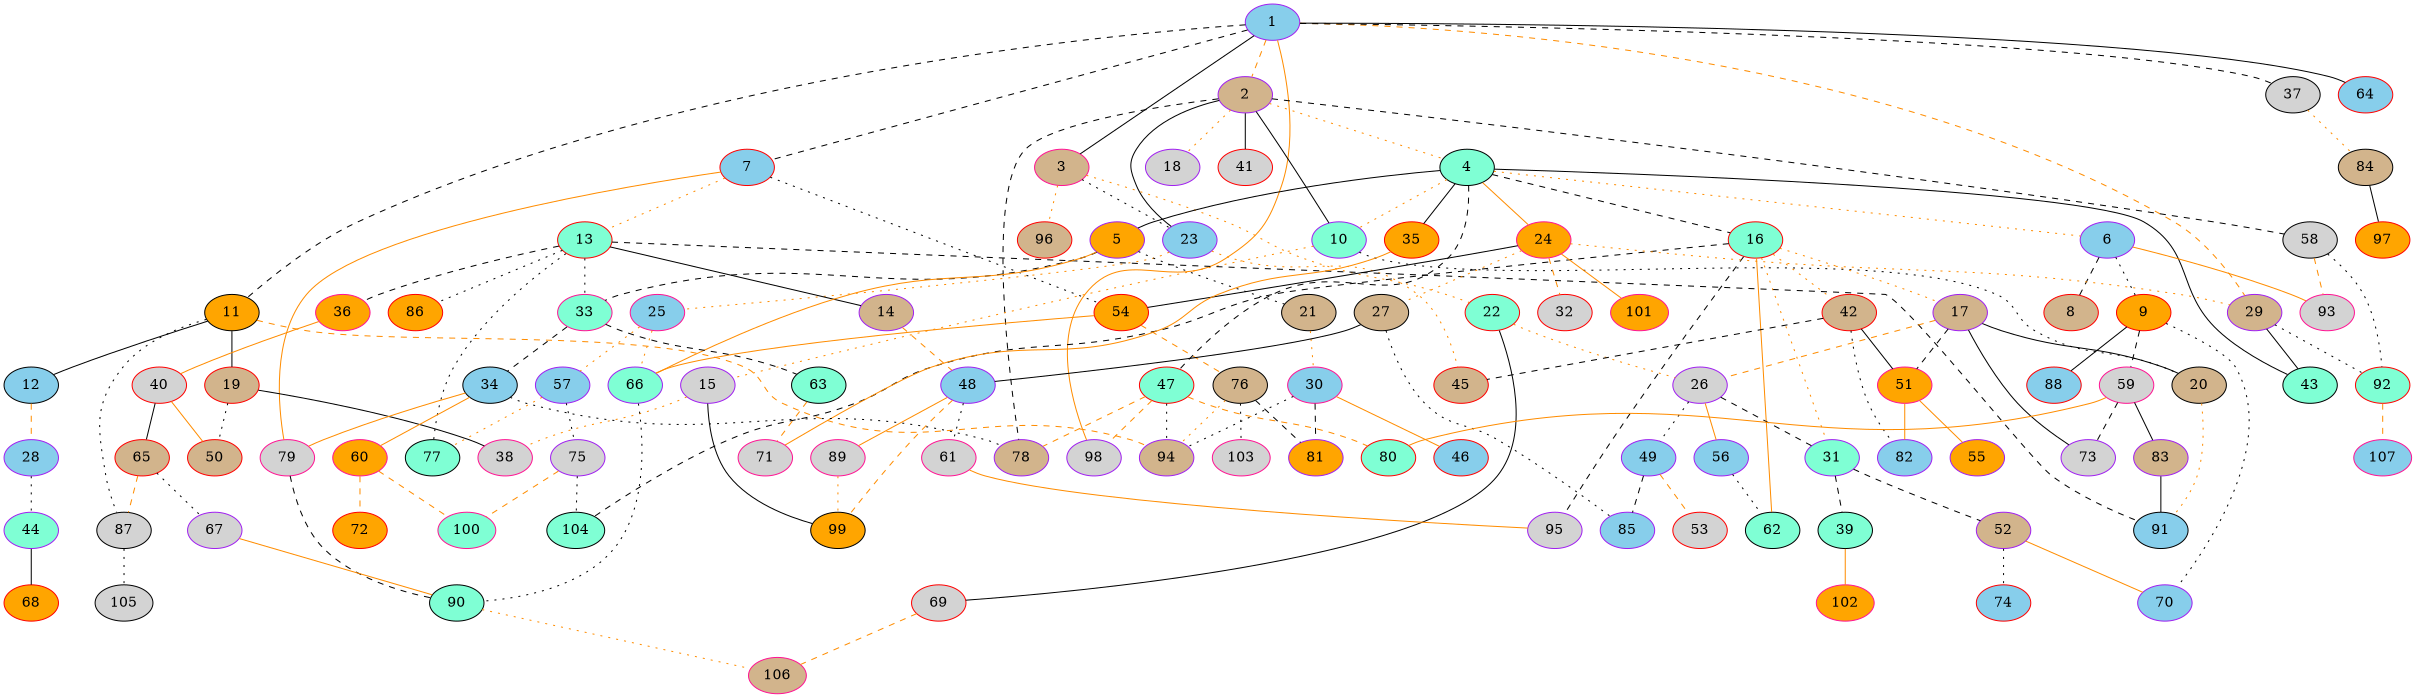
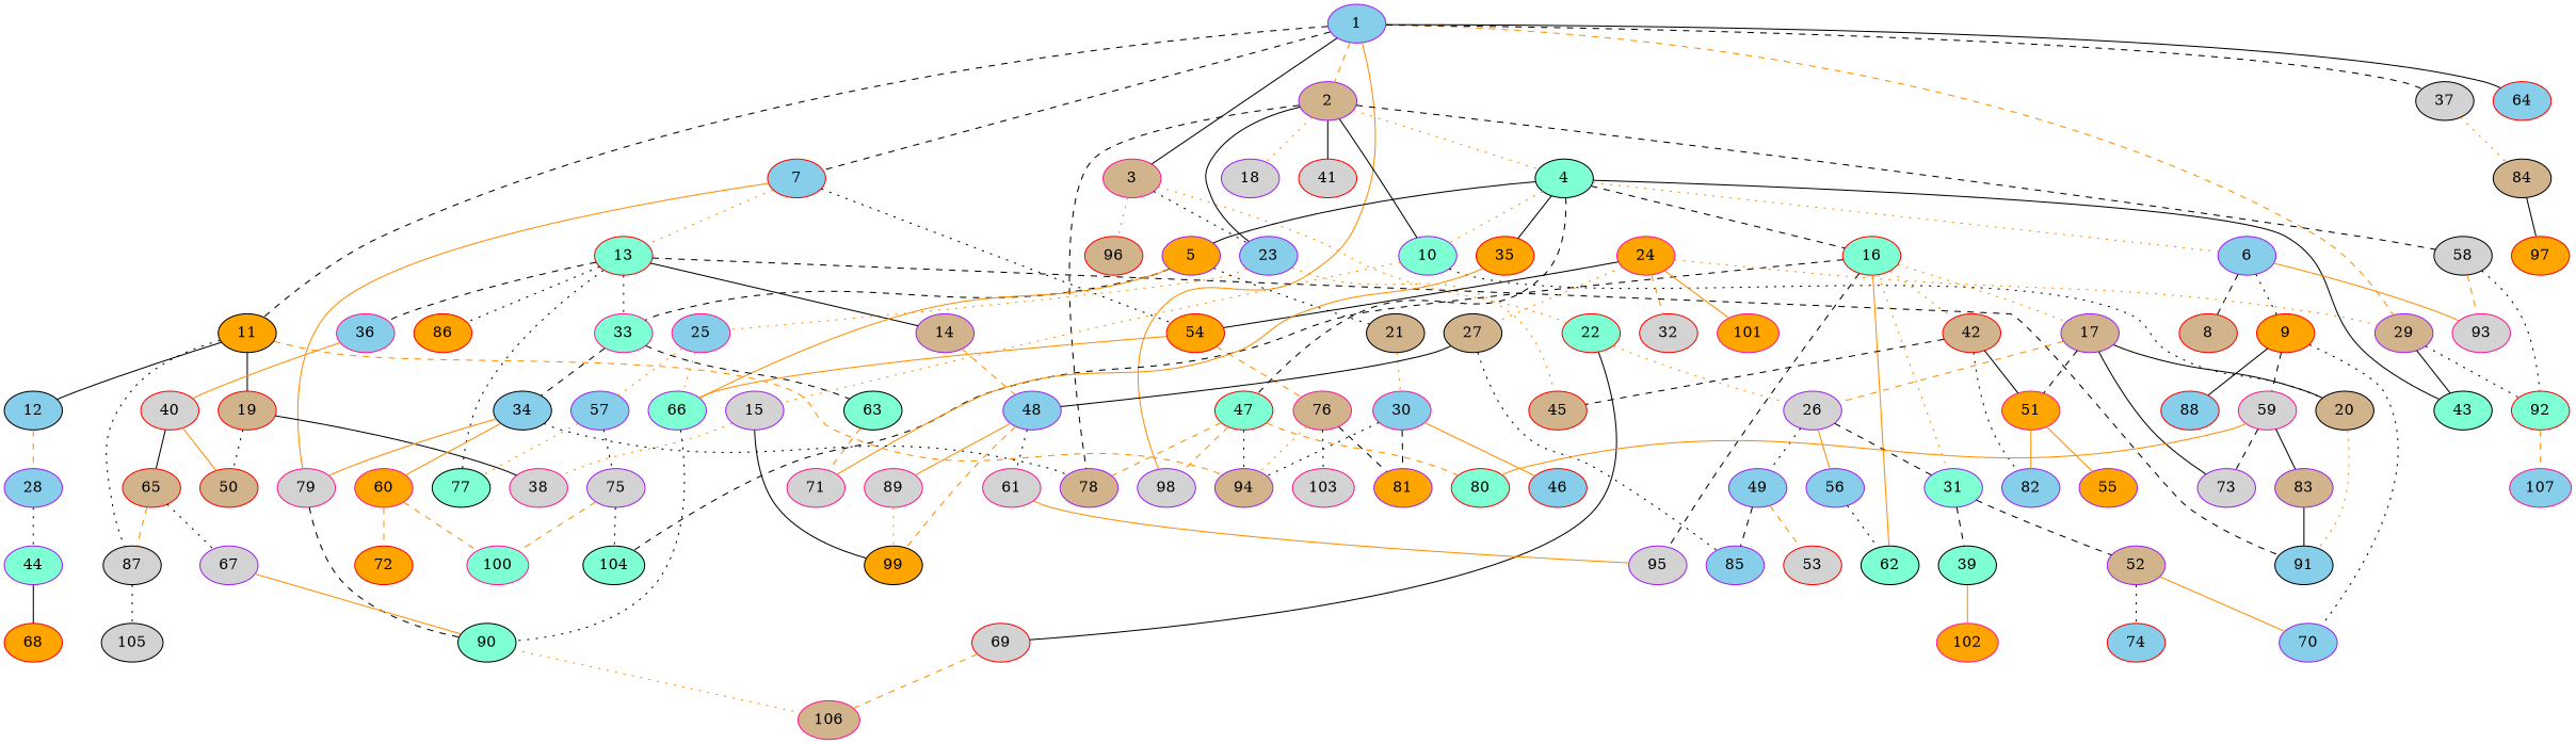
  graph {
    node [color=purple fillcolor=lightgrey style=filled]
    edge [color=black style=dotted]
    1 [fillcolor=skyblue]
    2 [fillcolor=tan]
    3 [color=deeppink fillcolor=tan]
    7 [color=red fillcolor=skyblue]
    11 [color=black fillcolor=orange]
    29 [fillcolor=tan]
    37 [color=black]
    64 [color=red fillcolor=skyblue]
    98
    4 [color=black fillcolor=aquamarine]
    10 [fillcolor=aquamarine]
    18
    23 [fillcolor=skyblue]
    41 [color=red]
    58 [color=black]
    78 [fillcolor=tan]
    22 [color=red fillcolor=aquamarine]
    96 [color=red fillcolor=tan]
    13 [color=red fillcolor=aquamarine]
    54 [color=red fillcolor=orange]
    79 [color=deeppink]
    12 [color=black fillcolor=skyblue]
    19 [color=red fillcolor=tan]
    87 [color=black]
    94 [fillcolor=tan]
    43 [color=black fillcolor=aquamarine]
    92 [color=red fillcolor=aquamarine]
    84 [color=black fillcolor=tan]
    5 [fillcolor=orange]
    6 [fillcolor=skyblue]
    16 [color=red fillcolor=aquamarine]
    24 [color=deeppink fillcolor=orange]
    35 [color=red fillcolor=orange]
    47 [color=red fillcolor=aquamarine]
    15
    20 [color=black fillcolor=tan]
    25 [color=deeppink fillcolor=skyblue]
    45 [color=red fillcolor=tan]
    93 [color=deeppink]
    26
    69 [color=red]
    21 [color=black fillcolor=tan]
    33 [color=deeppink fillcolor=aquamarine]
    66 [fillcolor=aquamarine]
    8 [color=red fillcolor=tan]
    9 [color=red fillcolor=orange]
    17 [fillcolor=tan]
    31 [fillcolor=aquamarine]
    42 [color=red fillcolor=tan]
    62 [color=black fillcolor=aquamarine]
    95
    104 [color=black fillcolor=aquamarine]
    27 [color=black fillcolor=tan]
    32 [color=red]
    101 [color=deeppink fillcolor=orange]
    71 [color=deeppink]
    80 [color=red fillcolor=aquamarine]
    30 [color=deeppink fillcolor=skyblue]
    34 [color=black fillcolor=skyblue]
    63 [color=black fillcolor=aquamarine]
    90 [color=black fillcolor=aquamarine]
    59 [color=deeppink]
    70 [fillcolor=skyblue]
    88 [color=red fillcolor=skyblue]
    14 [fillcolor=tan]
-   36 [color=deeppink fillcolor=orange]
+   36 [color=deeppink fillcolor=skyblue]
    77 [color=black fillcolor=aquamarine]
    86 [color=red fillcolor=orange]
    91 [color=black fillcolor=skyblue]
-   76 [color=black fillcolor=tan]
+   76 [color=deeppink fillcolor=tan]
    73
    83 [fillcolor=tan]
    38 [color=deeppink]
    99 [color=black fillcolor=orange]
    28 [fillcolor=skyblue]
    50 [color=red fillcolor=tan]
    105 [color=black]
    44 [fillcolor=aquamarine]
    48 [fillcolor=skyblue]
    40 [color=red]
    61 [color=deeppink]
    89 [color=deeppink]
    51 [color=deeppink fillcolor=orange]
    39 [color=black fillcolor=aquamarine]
    52 [fillcolor=tan]
    82 [fillcolor=skyblue]
    49 [fillcolor=skyblue]
    56 [fillcolor=skyblue]
    55 [fillcolor=orange]
    46 [color=red fillcolor=skyblue]
    81 [fillcolor=orange]
    106 [color=deeppink fillcolor=tan]
    57 [fillcolor=skyblue]
    85 [fillcolor=skyblue]
    75
    53 [color=red]
    68 [color=red fillcolor=orange]
    107 [color=deeppink fillcolor=skyblue]
    102 [color=deeppink fillcolor=orange]
    74 [color=red fillcolor=skyblue]
    60 [color=deeppink fillcolor=orange]
    72 [color=red fillcolor=orange]
    100 [color=deeppink fillcolor=aquamarine]
    65 [color=red fillcolor=tan]
    97 [color=red fillcolor=orange]
    67
    103 [color=deeppink]
    1 -- 2 [color=darkorange style=dashed]
    1 -- 3 [style=solid]
    1 -- 7 [style=dashed]
    1 -- 11 [style=dashed]
    1 -- 29 [color=darkorange style=dashed]
    1 -- 37 [style=dashed]
    1 -- 64 [style=solid]
    1 -- 98 [color=darkorange style=solid]
    2 -- 4 [color=darkorange]
    2 -- 10 [style=solid]
    2 -- 18 [color=darkorange]
    2 -- 23 [style=solid]
    2 -- 41 [style=solid]
    2 -- 58 [style=dashed]
    2 -- 78 [style=dashed]
    3 -- 23
    3 -- 22 [color=darkorange]
    3 -- 96 [color=darkorange]
    7 -- 13 [color=darkorange]
    7 -- 54
    7 -- 79 [color=darkorange style=solid]
    11 -- 12 [style=solid]
    11 -- 19 [style=solid]
    11 -- 87
    11 -- 94 [color=darkorange style=dashed]
    29 -- 43 [style=solid]
    29 -- 92
    37 -- 84 [color=darkorange]
    4 -- 10 [color=darkorange]
    4 -- 43 [style=solid]
    4 -- 5 [style=solid]
    4 -- 6 [color=darkorange]
    4 -- 16 [style=dashed]
-   4 -- 24 [color=darkorange style=solid]
    4 -- 35 [style=solid]
    4 -- 47 [style=dashed]
    10 -- 15 [color=darkorange]
    10 -- 20
    23 -- 25 [color=darkorange]
    23 -- 45 [color=darkorange]
    58 -- 92
    58 -- 93 [color=darkorange style=dashed]
    22 -- 26 [color=darkorange]
    22 -- 69 [style=solid]
    13 -- 33
    13 -- 14 [style=solid]
    13 -- 36 [style=dashed]
    13 -- 77
    13 -- 86
    13 -- 91 [style=dashed]
    54 -- 66 [color=darkorange style=solid]
    54 -- 76 [color=darkorange style=dashed]
    79 -- 90 [style=dashed]
    12 -- 28 [color=darkorange style=dashed]
    19 -- 38 [style=solid]
    19 -- 50
    87 -- 105
    92 -- 107 [color=darkorange style=dashed]
    84 -- 97 [style=solid]
    5 -- 21
    5 -- 33 [style=dashed]
    5 -- 66 [color=darkorange style=solid]
    6 -- 93 [color=darkorange style=solid]
    6 -- 8 [style=dashed]
    6 -- 9
    16 -- 17 [color=darkorange]
    16 -- 31 [color=darkorange]
    16 -- 42 [color=darkorange]
    16 -- 62 [color=darkorange style=solid]
    16 -- 95 [style=dashed]
    16 -- 104 [style=dashed]
    24 -- 29 [color=darkorange]
    24 -- 54 [style=solid]
    24 -- 27 [color=darkorange]
    24 -- 32 [color=darkorange style=dashed]
    24 -- 101 [color=darkorange style=solid]
    35 -- 71 [color=darkorange style=solid]
    47 -- 98 [color=darkorange style=dashed]
    47 -- 78 [color=darkorange style=dashed]
    47 -- 94
    47 -- 80 [color=darkorange style=dashed]
    15 -- 38 [color=darkorange]
    15 -- 99 [style=solid]
    20 -- 91 [color=darkorange]
    25 -- 66 [color=darkorange]
    25 -- 57 [color=darkorange]
    26 -- 31 [style=dashed]
    26 -- 49
    26 -- 56 [color=darkorange style=solid]
    69 -- 106 [color=darkorange style=dashed]
    21 -- 30 [color=darkorange]
    33 -- 34 [style=dashed]
    33 -- 63 [style=dashed]
    66 -- 90
    9 -- 59 [style=dashed]
    9 -- 70
    9 -- 88 [style=solid]
    17 -- 20 [style=solid]
    17 -- 26 [color=darkorange style=dashed]
    17 -- 73 [style=solid]
    17 -- 51 [style=dashed]
    31 -- 39 [style=dashed]
    31 -- 52 [style=dashed]
    42 -- 45 [style=dashed]
    42 -- 51 [style=solid]
    42 -- 82
    27 -- 48 [style=solid]
    27 -- 85
    30 -- 94
    30 -- 46 [color=darkorange style=solid]
    30 -- 81 [style=dashed]
    34 -- 78
    34 -- 79 [color=darkorange style=solid]
    34 -- 60 [color=darkorange style=solid]
    63 -- 71 [color=darkorange style=dashed]
    90 -- 106 [color=darkorange]
    59 -- 80 [color=darkorange style=solid]
    59 -- 73 [style=dashed]
    59 -- 83 [style=solid]
    14 -- 48 [color=darkorange style=dashed]
    36 -- 40 [color=darkorange style=solid]
    76 -- 94 [color=darkorange]
    76 -- 81 [style=dashed]
    76 -- 103
    83 -- 91 [style=solid]
    28 -- 44
    44 -- 68 [style=solid]
    48 -- 99 [color=darkorange style=dashed]
    48 -- 61
    48 -- 89 [color=darkorange style=solid]
    40 -- 50 [color=darkorange style=solid]
    40 -- 65 [style=solid]
    61 -- 95 [color=darkorange style=solid]
    89 -- 99 [color=darkorange]
    51 -- 82 [color=darkorange style=solid]
    51 -- 55 [color=darkorange style=solid]
    39 -- 102 [color=darkorange style=solid]
    52 -- 70 [color=darkorange style=solid]
    52 -- 74
    49 -- 85 [style=dashed]
    49 -- 53 [color=darkorange style=dashed]
    56 -- 62
    57 -- 77 [color=darkorange]
    57 -- 75
    75 -- 104
    75 -- 100 [color=darkorange style=dashed]
    60 -- 72 [color=darkorange style=dashed]
    60 -- 100 [color=darkorange style=dashed]
    65 -- 87 [color=darkorange style=dashed]
    65 -- 67
    67 -- 90 [color=darkorange style=solid]
  }
